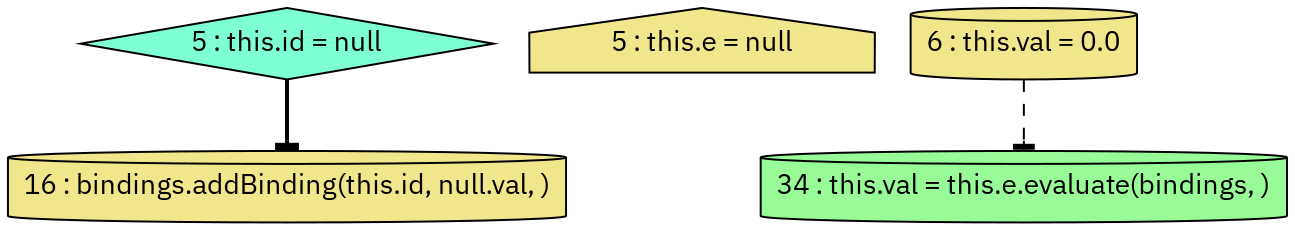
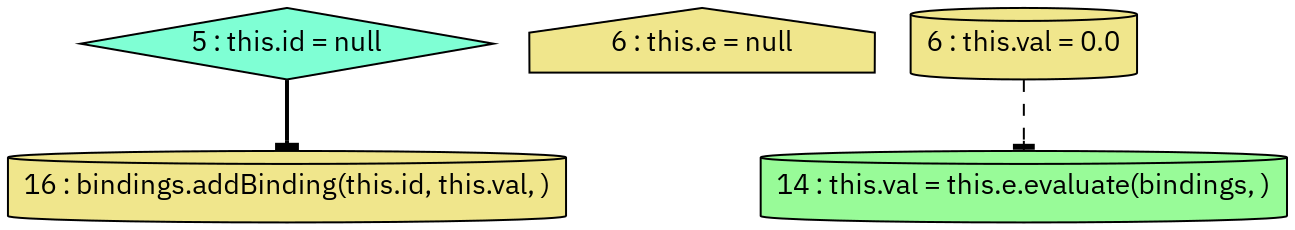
  digraph {
    fontname="IBM Plex Sans"
    node [fillcolor=khaki fontname="IBM Plex Sans" shape=cylinder style=filled]
    edge [arrowhead=tee color=black fontname="IBM Plex Sans"]
    n1 [fillcolor=aquamarine label="5 : this.id = null" shape=diamond]
-   "16 : bindings.addBinding(this.id, this.val, )" [label="16 : bindings.addBinding(this.id, null.val, )"]
-   "5 : this.e = null" [shape=house]
-   "14 : this.val = this.e.evaluate(bindings, )" [fillcolor=palegreen label="34 : this.val = this.e.evaluate(bindings, )"]
+   "16 : bindings.addBinding(this.id, this.val, )"
+   "5 : this.e = null" [shape=house label="6 : this.e = null"]
+   "14 : this.val = this.e.evaluate(bindings, )" [fillcolor=palegreen]
    "6 : this.val = 0.0"
    n1 -> "16 : bindings.addBinding(this.id, this.val, )" [style=bold]
    "6 : this.val = 0.0" -> "14 : this.val = this.e.evaluate(bindings, )" [style=dashed]
  }
